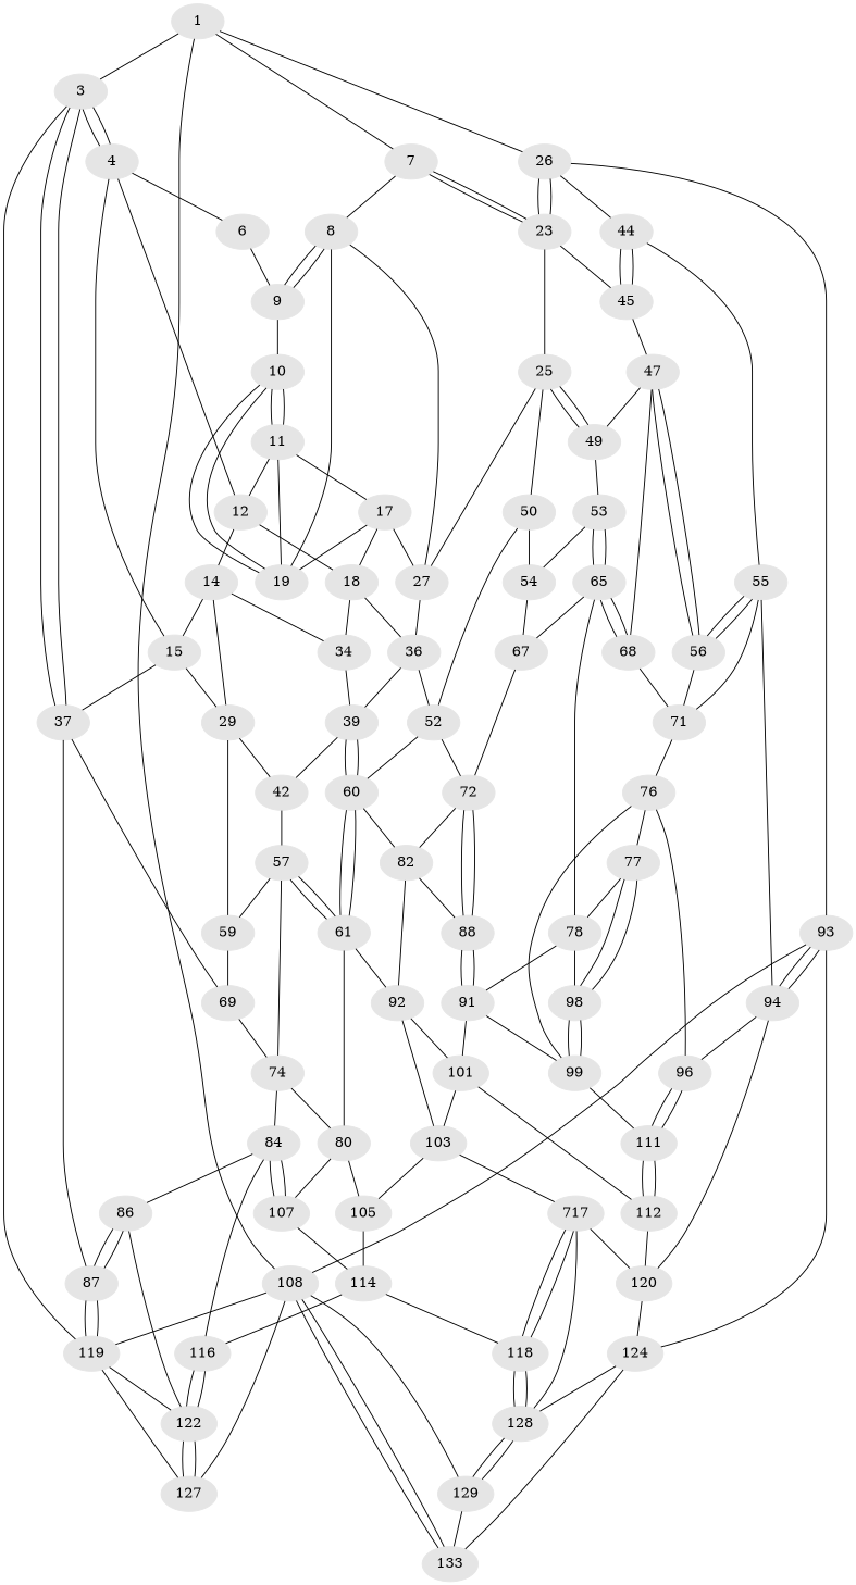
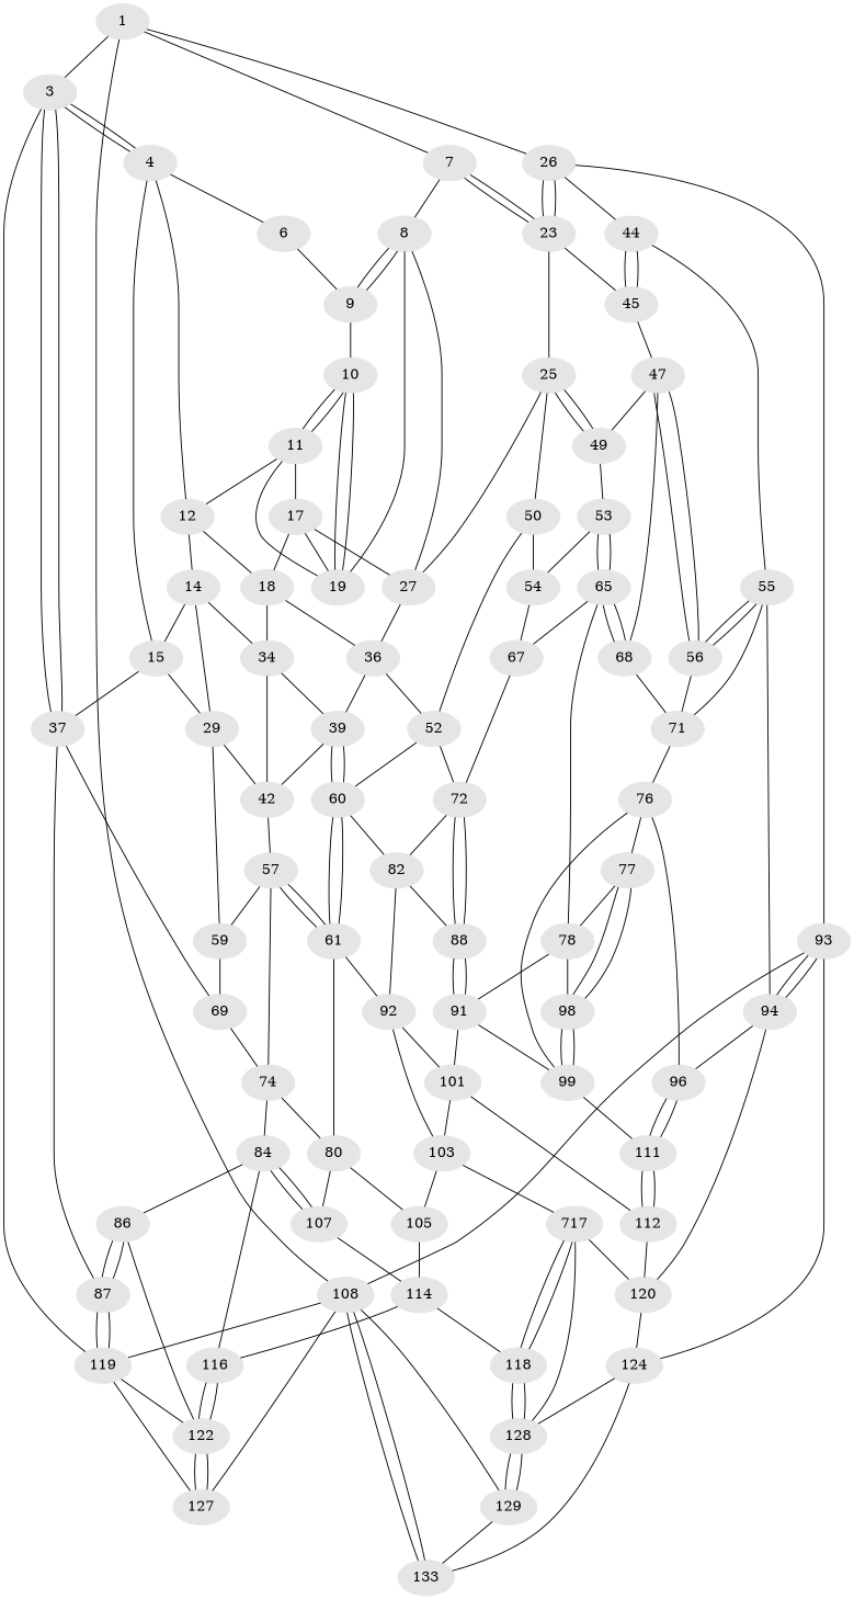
  graph {
    node [color=gray90 style=filled]
    1 [super="+2"]
    3
    7
    n4 [label=26 super="+43"]
    108 [super="+130"]
    4 [super="+5"]
    37 [super="+70"]
    119 [super="+125"]
    8 [super="+20"]
    23 [super="+24"]
    44
    93 [super="+109"]
    127
    129
    133
    6
    12 [super="+13"]
    15 [super="+31"]
    69
    87
    122 [super="+123"]
    9
    14 [super="+28"]
    18 [super="+33"]
    29 [super="+30"]
    10
    19 [super="+21"]
    27 [super="+35"]
    25 [super="+26"]
    45
    36 [super="+38"]
    11 [super="+16"]
    17 [super="+32"]
    34 [super="+41"]
    42 [super="+46"]
    59
    39 [super="+40"]
    52 [super="+62"]
    55 [super="+83"]
    94 [super="+95"]
    124 [super="+131"]
    49
    50 [super="+51"]
    47 [super="+48"]
    53
    54 [super="+64"]
    57 [super="+58"]
    60 [super="+63"]
    72 [super="+73"]
    74 [super="+81"]
    61 [super="+79"]
    82 [super="+89"]
    56
    71 [super="+75"]
    68
    65 [super="+66"]
    67
    88
    78 [super="+90"]
    76 [super="+97"]
    96
    120 [super="+121"]
    80 [super="+106"]
    92 [super="+102"]
    84 [super="+85"]
    105
    107
    101 [super="+113"]
    103 [super="+104"]
    98
    91 [super="+100"]
    77
    99 [super="+110"]
    86
    116
    111
    114 [super="+115"]
    112
    n79 [label=717 super="+126"]
    128 [super="+132"]
    118
    1 -- 3
    1 -- 7
    1 -- n4
    1 -- 108
    3 -- 4
    3 -- 4
    3 -- 37
    3 -- 37
    3 -- 119
    7 -- 8
    7 -- 23
    7 -- 23
    n4 -- 23
    n4 -- 23
    n4 -- 44
    n4 -- 93
    108 -- 119
    108 -- 127
    108 -- 129
    108 -- 133
    108 -- 133
    4 -- 6
    4 -- 12
    4 -- 15
    37 -- 69
    37 -- 87
    119 -- 127
    119 -- 122
    8 -- 9
    8 -- 9
    8 -- 19
    8 -- 27
    23 -- 25
    23 -- 45
    44 -- 45
    44 -- 45
    44 -- 55
    93 -- 108
    93 -- 94
    93 -- 94
    93 -- 124
    129 -- 133
    6 -- 9
    12 -- 14
    12 -- 18
    15 -- 37
    15 -- 29
    69 -- 74
    87 -- 119
    87 -- 119
    122 -- 127
    122 -- 127
    9 -- 10
    14 -- 15
    14 -- 29
    14 -- 34
    18 -- 36
    18 -- 34
    29 -- 42
    29 -- 59
    10 -- 19
    10 -- 19
    10 -- 11
    10 -- 11
    27 -- 36
    25 -- 27
    25 -- 49
    25 -- 49
    25 -- 50
    45 -- 47
    36 -- 39
    36 -- 52
    11 -- 12
    11 -- 19
    11 -- 17
    17 -- 18
    17 -- 19
    17 -- 27
+   34 -- 42
    34 -- 39
    42 -- 57
    59 -- 69
    39 -- 42
    39 -- 60
    39 -- 60
    52 -- 60
    52 -- 72
    55 -- 94
    55 -- 56
    55 -- 56
    55 -- 71
    94 -- 96
    94 -- 120
    124 -- 133
    124 -- 128
    49 -- 53
    50 -- 52
    50 -- 54 [weight=2]
    47 -- 49
    47 -- 56
    47 -- 56
    47 -- 68
    53 -- 54
    53 -- 65
    53 -- 65
    54 -- 67
    57 -- 59
    57 -- 74
    57 -- 61
    57 -- 61
    60 -- 61
    60 -- 61
    60 -- 82
    72 -- 82
    72 -- 88
    72 -- 88
    74 -- 80
    74 -- 84
    61 -- 80
    61 -- 92
    82 -- 88
    82 -- 92
    56 -- 71
    71 -- 76
    68 -- 71
    65 -- 68
    65 -- 68
    65 -- 67
    65 -- 78
    67 -- 72
    88 -- 91
    88 -- 91
    78 -- 98
    78 -- 91
    76 -- 96
    76 -- 77
    76 -- 99
    96 -- 111
    96 -- 111
    120 -- 124
    80 -- 105
    80 -- 107
    92 -- 101
    92 -- 103
    84 -- 107
    84 -- 107
    84 -- 86
    84 -- 116
    105 -- 114
    107 -- 114
    101 -- 103
    101 -- 112
    103 -- 105
    103 -- n79
    98 -- 99
    98 -- 99
    91 -- 101
    91 -- 99
    77 -- 78
    77 -- 98
    77 -- 98
    99 -- 111
    86 -- 87
    86 -- 87
    86 -- 122
    116 -- 122
    116 -- 122
    111 -- 112
    111 -- 112
    114 -- 116
    114 -- 118
    112 -- 120
    n79 -- 120
    n79 -- 128
    n79 -- 118
    n79 -- 118
    128 -- 129
    128 -- 129
    118 -- 128
    118 -- 128
  }
